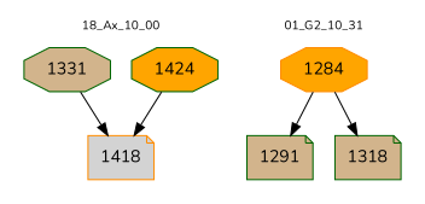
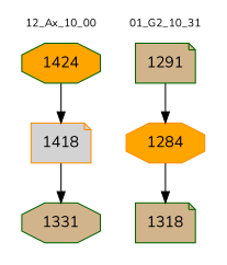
  digraph {
    fontname=Nunito
    node [color=darkgreen fillcolor=tan fontname=Nunito shape=octagon style=filled]
    edge [color=black fontname=Nunito]
    n1 [fillcolor=orange label=1424]
    n2 [color=darkorange fillcolor=lightgrey label=1418 shape=note]
    n3 [label=1331]
    n4 [label=1291 shape=note]
    n5 [color=darkorange fillcolor=orange label=1284]
    n6 [label=1318 shape=note]
    subgraph cluster_1 {
      color=white
      fontsize=10
-     label="18_Ax_10_00"
+     label="12_Ax_10_00"
      n1
      n2
      n3
    }
    subgraph cluster_2 {
      color=white
      fontsize=10
      label="01_G2_10_31"
      n4
      n5
      n6
    }
    n1 -> n2
-   n3 -> n2
-   n5 -> n4
+   n2 -> n3
+   n4 -> n5
    n5 -> n6
  }
